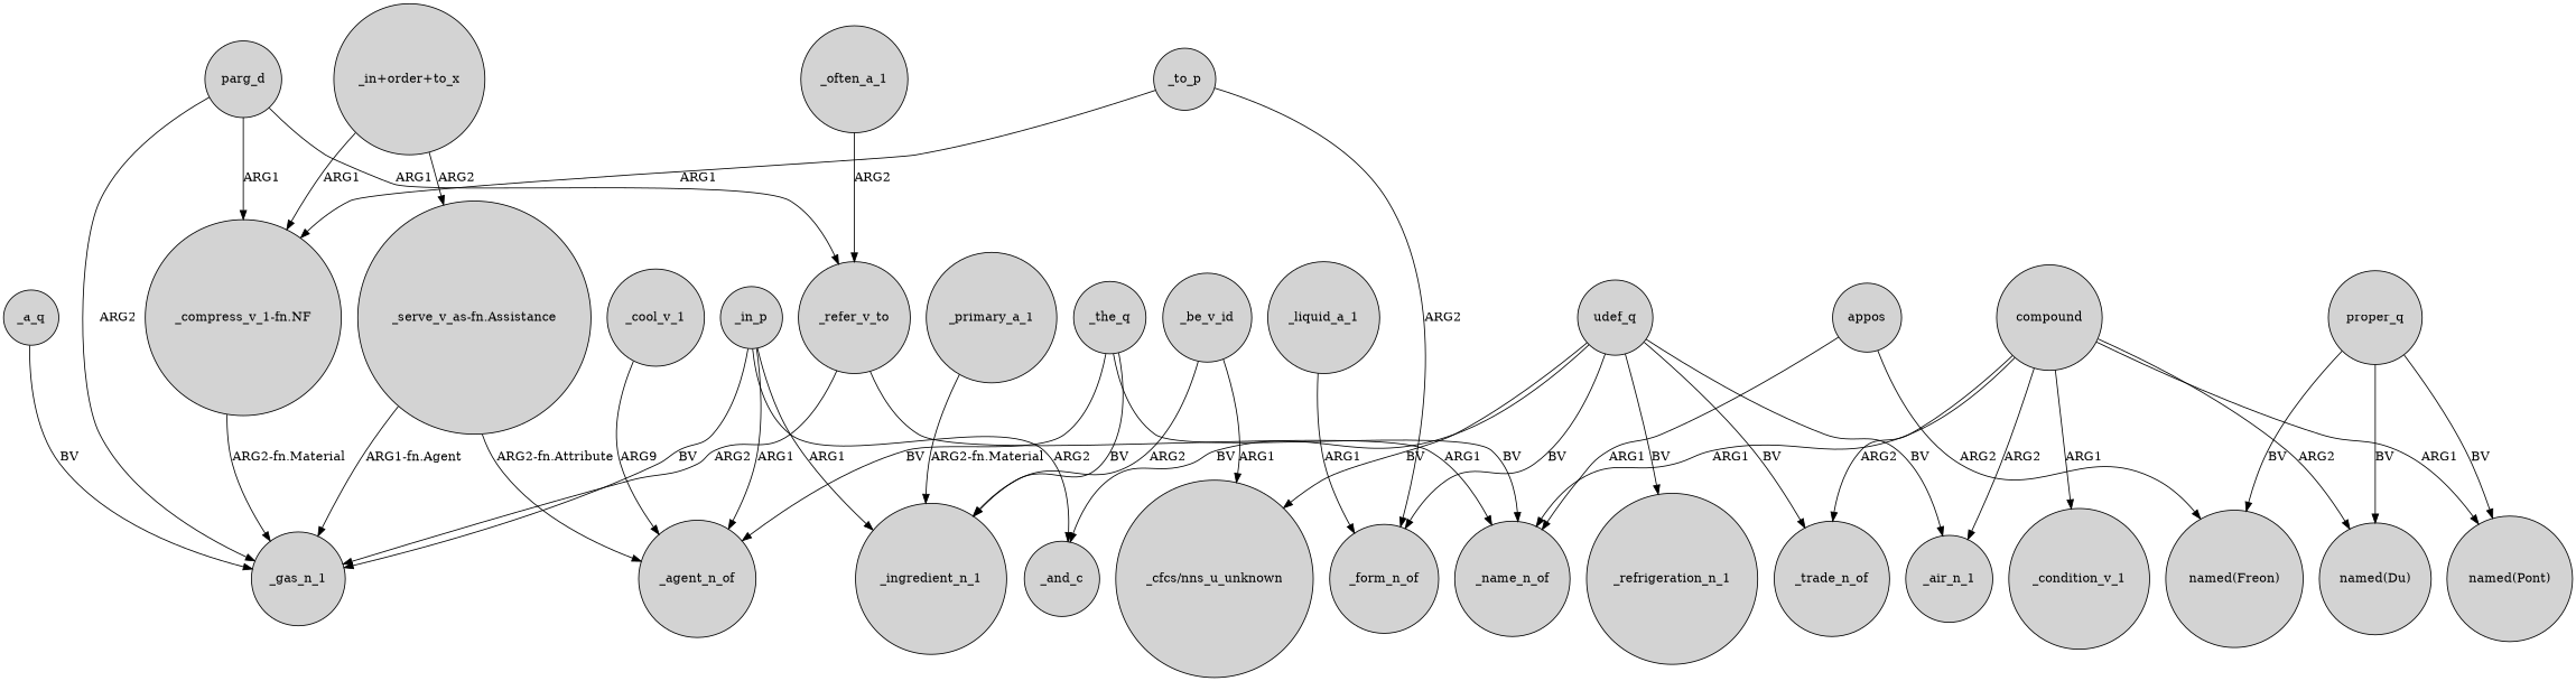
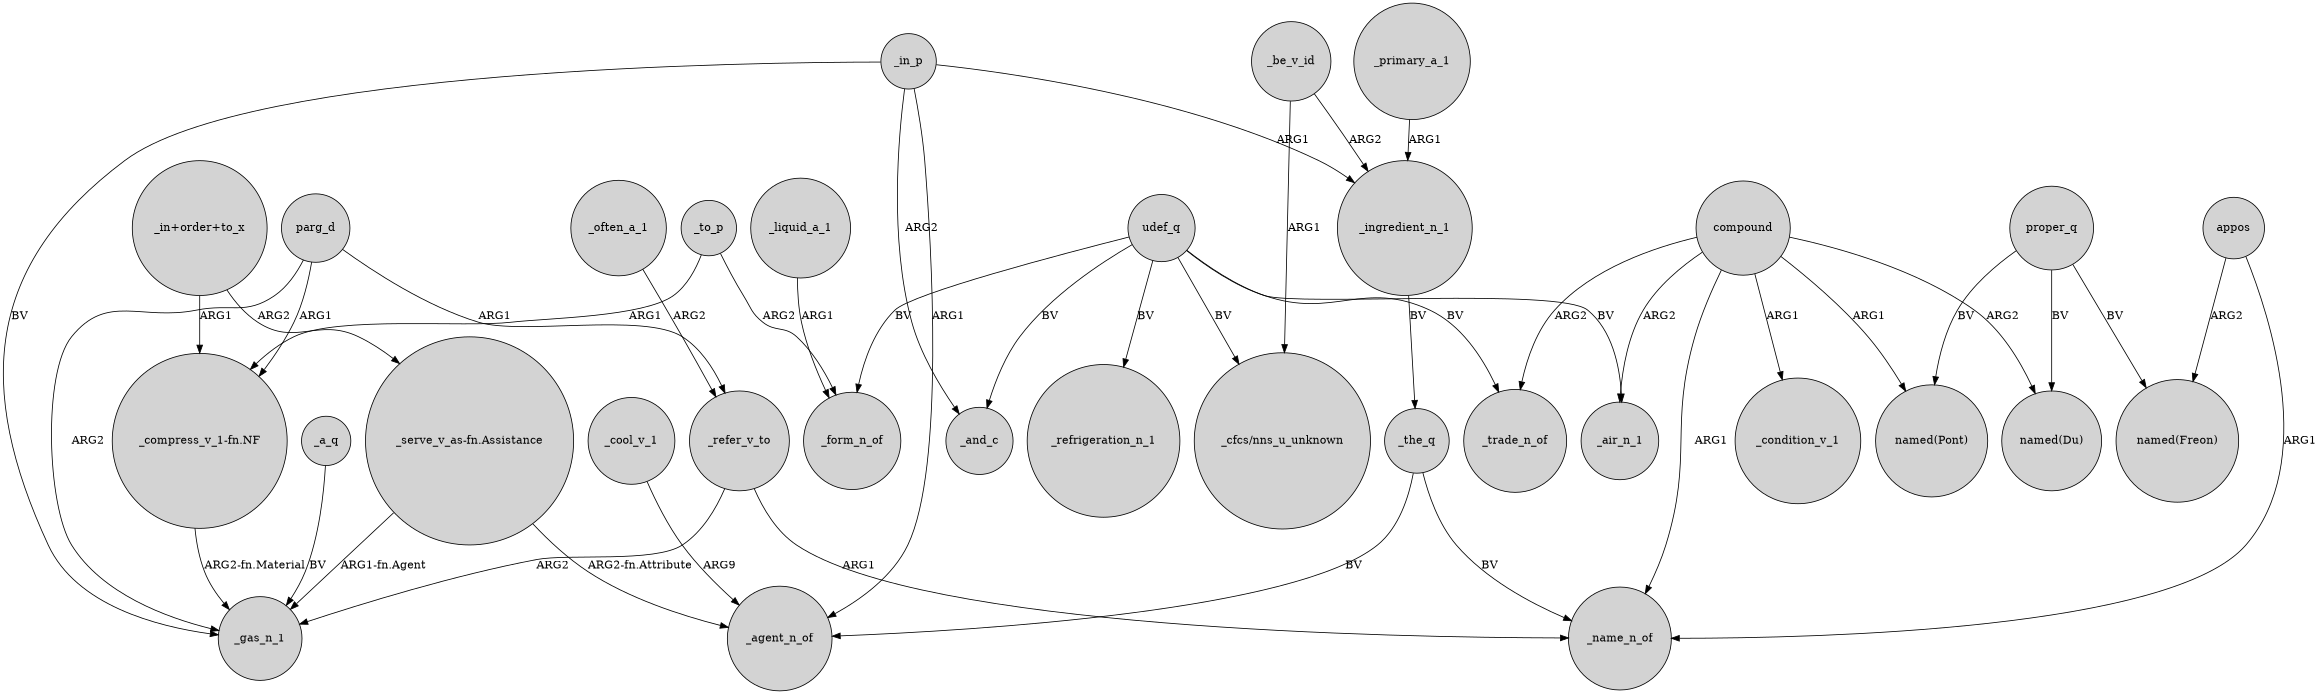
  digraph {
    node [shape=circle style=filled]
    parg_d
    _refer_v_to
    "_compress_v_1-fn.NF"
    _gas_n_1
    _name_n_of
    _liquid_a_1
    _form_n_of
    udef_q
    _trade_n_of
    _air_n_1
    _refrigeration_n_1
    "_cfcs/nns_u_unknown"
    _and_c
    _the_q
    _agent_n_of
    _ingredient_n_1
    _to_p
    compound
    "named(Du)"
    "named(Pont)"
    _condition_v_1
    proper_q
    "named(Freon)"
    appos
    _be_v_id
    "_in+order+to_x"
    "_serve_v_as-fn.Assistance"
    _a_q
    _in_p
    _often_a_1
    _primary_a_1
    _cool_v_1
    parg_d -> _refer_v_to [label=ARG1]
    parg_d -> "_compress_v_1-fn.NF" [label=ARG1]
    parg_d -> _gas_n_1 [label=ARG2]
    _refer_v_to -> _gas_n_1 [label=ARG2]
    _refer_v_to -> _name_n_of [label=ARG1]
    "_compress_v_1-fn.NF" -> _gas_n_1 [label="ARG2-fn.Material"]
    _liquid_a_1 -> _form_n_of [label=ARG1]
    udef_q -> _form_n_of [label=BV]
    udef_q -> _trade_n_of [label=BV]
    udef_q -> _air_n_1 [label=BV]
    udef_q -> _refrigeration_n_1 [label=BV]
    udef_q -> "_cfcs/nns_u_unknown" [label=BV]
    udef_q -> _and_c [label=BV]
    _the_q -> _name_n_of [label=BV]
    _the_q -> _agent_n_of [label=BV]
-   _the_q -> _ingredient_n_1 [label=BV]
+   _ingredient_n_1 -> _the_q [label=BV]
    _to_p -> "_compress_v_1-fn.NF" [label=ARG1]
    _to_p -> _form_n_of [label=ARG2]
    compound -> _name_n_of [label=ARG1]
    compound -> _trade_n_of [label=ARG2]
    compound -> _air_n_1 [label=ARG2]
    compound -> "named(Du)" [label=ARG2]
    compound -> "named(Pont)" [label=ARG1]
    compound -> _condition_v_1 [label=ARG1]
    proper_q -> "named(Du)" [label=BV]
    proper_q -> "named(Pont)" [label=BV]
    proper_q -> "named(Freon)" [label=BV]
    appos -> _name_n_of [label=ARG1]
    appos -> "named(Freon)" [label=ARG2]
    _be_v_id -> "_cfcs/nns_u_unknown" [label=ARG1]
    _be_v_id -> _ingredient_n_1 [label=ARG2]
    "_in+order+to_x" -> "_compress_v_1-fn.NF" [label=ARG1]
    "_in+order+to_x" -> "_serve_v_as-fn.Assistance" [label=ARG2]
    "_serve_v_as-fn.Assistance" -> _gas_n_1 [label="ARG1-fn.Agent"]
    "_serve_v_as-fn.Assistance" -> _agent_n_of [label="ARG2-fn.Attribute"]
    _a_q -> _gas_n_1 [label=BV]
    _in_p -> _gas_n_1 [label=BV]
    _in_p -> _and_c [label=ARG2]
    _in_p -> _agent_n_of [label=ARG1]
    _in_p -> _ingredient_n_1 [label=ARG1]
    _often_a_1 -> _refer_v_to [label=ARG2]
-   _primary_a_1 -> _ingredient_n_1 [label="ARG2-fn.Material"]
+   _primary_a_1 -> _ingredient_n_1 [label=ARG1]
    _cool_v_1 -> _agent_n_of [label=ARG9]
  }
